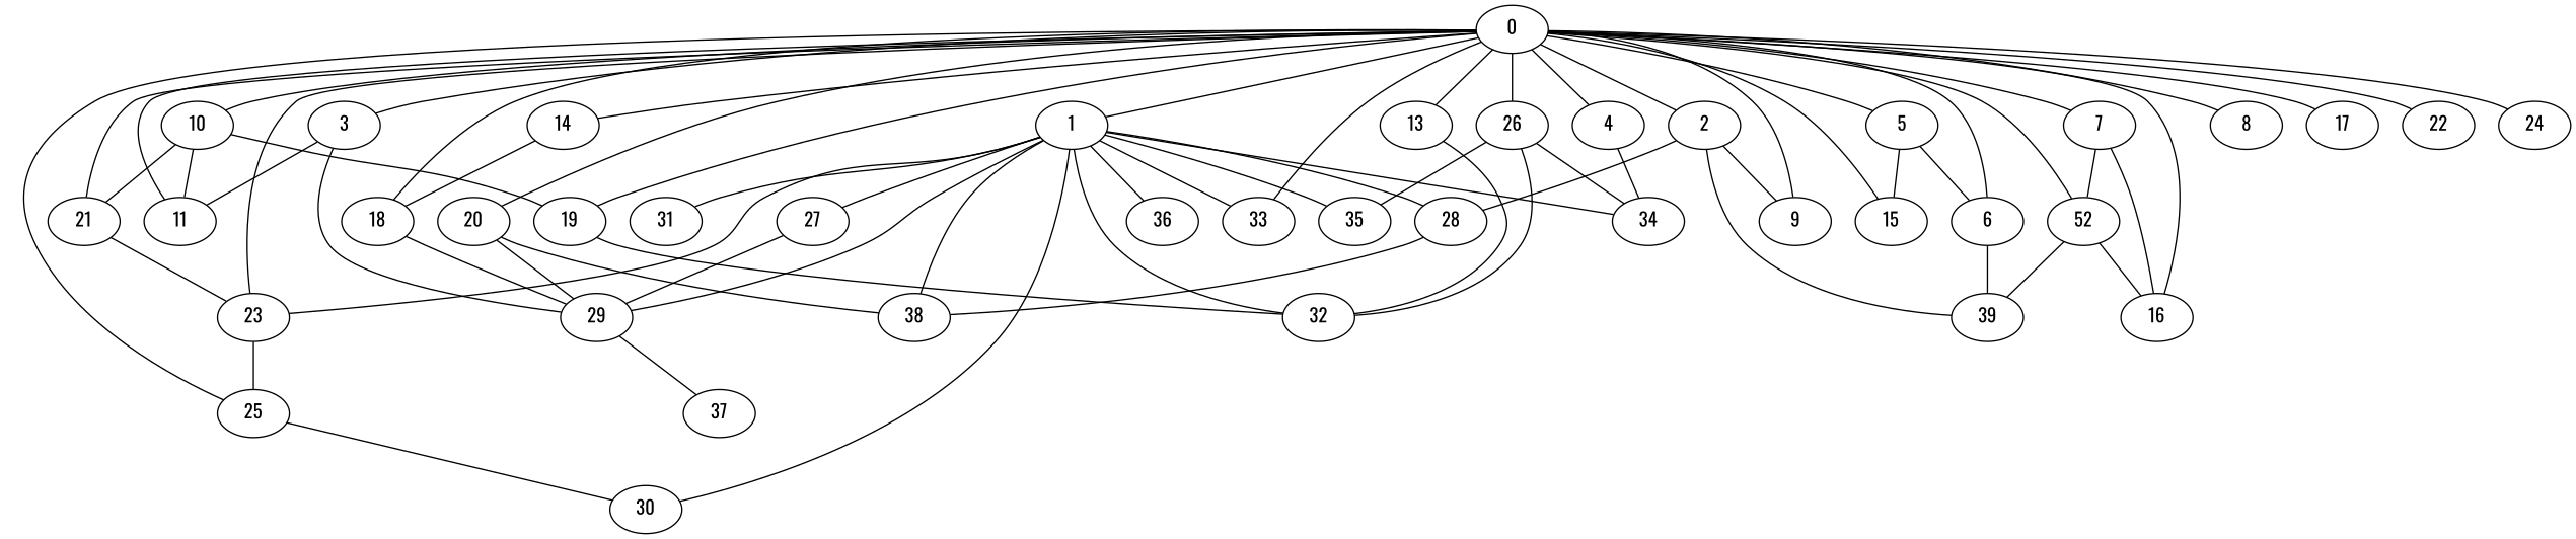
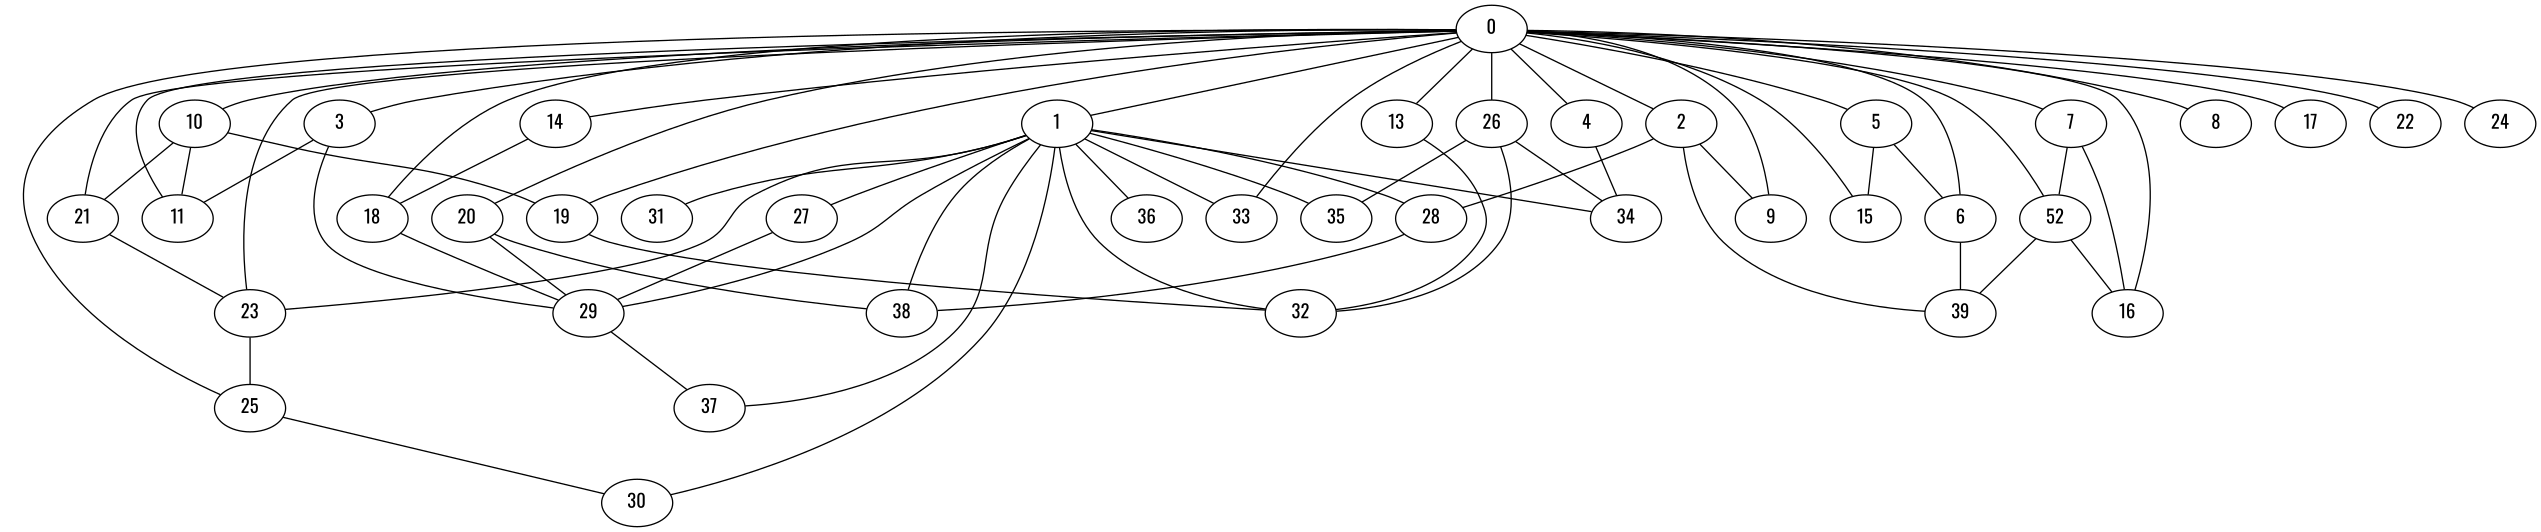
  graph {
    fontname=Oswald
    node [fontname=Oswald]
    edge [fontname=Oswald]
    0
    1
    2
    3
    4
    5
    6
    7
    8
    9
    10
    11
    n13 [label=52]
    13
    14
    15
    16
    17
    18
    19
    20
    21
    22
    23
    24
    25
    26
    33
    32
    34
    35
    36
    37
    38
    27
    28
    29
    30
    31
    39
    0 -- 1
    0 -- 2
    0 -- 3
    0 -- 4
    0 -- 5
    0 -- 6
    0 -- 7
    0 -- 8
    0 -- 9
    0 -- 10
    0 -- 11
    0 -- n13
    0 -- 13
    0 -- 14
    0 -- 15
    0 -- 16
    0 -- 17
    0 -- 18
    0 -- 19
    0 -- 20
    0 -- 21
    0 -- 22
    0 -- 23
    0 -- 24
    0 -- 25
    0 -- 26
    0 -- 33
    1 -- 23
    1 -- 33
    1 -- 32
    1 -- 34
    1 -- 35
    1 -- 36
+   1 -- 37
    1 -- 38
    1 -- 27
    1 -- 28
    1 -- 29
    1 -- 30
    1 -- 31
    2 -- 9
    2 -- 28
    2 -- 39
    3 -- 11
    3 -- 29
    4 -- 34
    5 -- 6
    5 -- 15
    6 -- 39
    7 -- n13
    7 -- 16
    10 -- 11
    10 -- 19
    10 -- 21
    n13 -- 16
    n13 -- 39
    13 -- 32
    14 -- 18
    18 -- 29
    19 -- 32
    20 -- 38
    20 -- 29
    21 -- 23
    23 -- 25
    25 -- 30
    26 -- 32
    26 -- 34
    26 -- 35
    27 -- 29
    28 -- 38
    29 -- 37
  }
